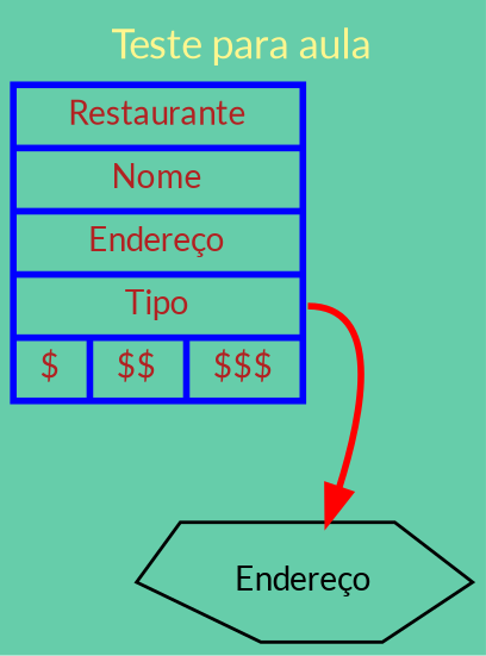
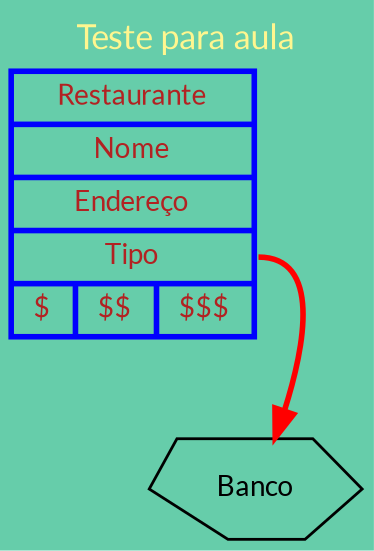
  digraph {
    bgcolor=aquamarine3
    fontcolor=khaki1
    fontsize=12
    label="Teste para aula"
    labelloc=t
    fontname=Lato
    node [fontsize=10 fontname=Lato]
    n1 [color=blue fontcolor=firebrick label="{<b0>Restaurante|Nome|Endereço|<b1>Tipo|{$|<b2>$$|$$$}}" shape=record style=bold]
-   Banco [distortion=0.5 shape=polygon sides=6 skew=-0.3 label="Endereço"]
+   Banco [distortion=0.5 shape=polygon sides=6 skew=-0.3]
    n1 -> Banco [color=red style=bold tailport="b1:e" fontname=Lato]
  }
